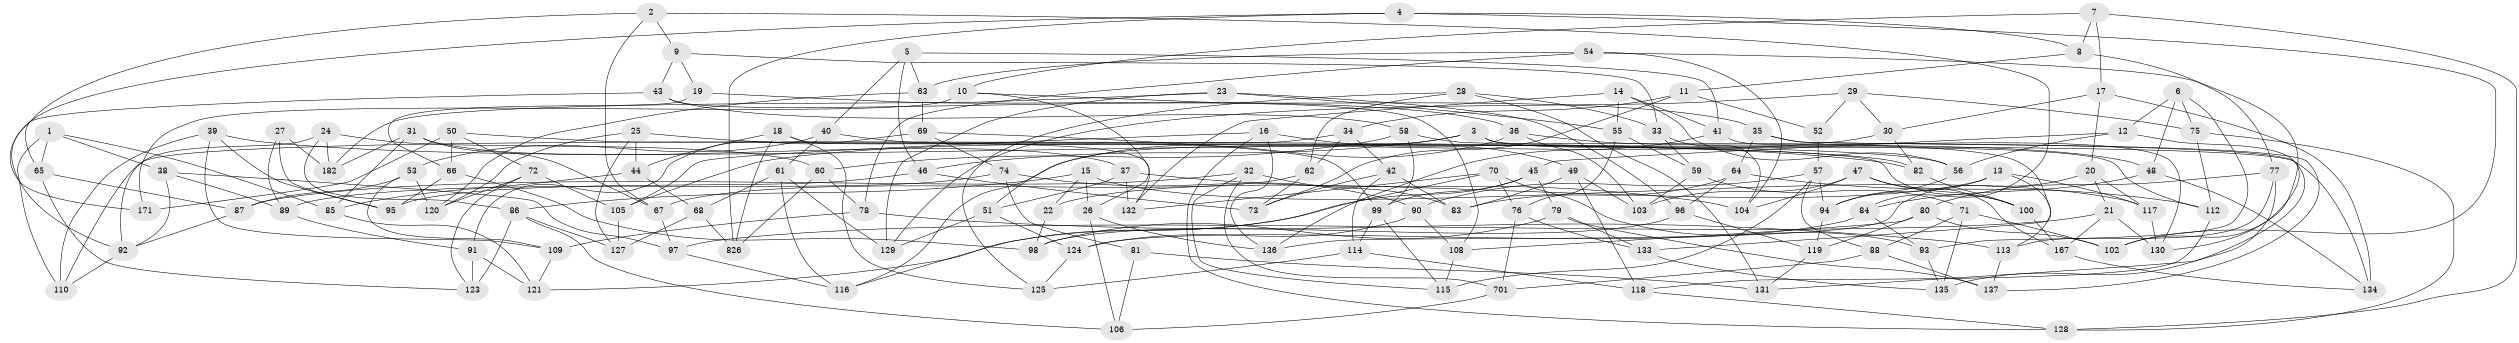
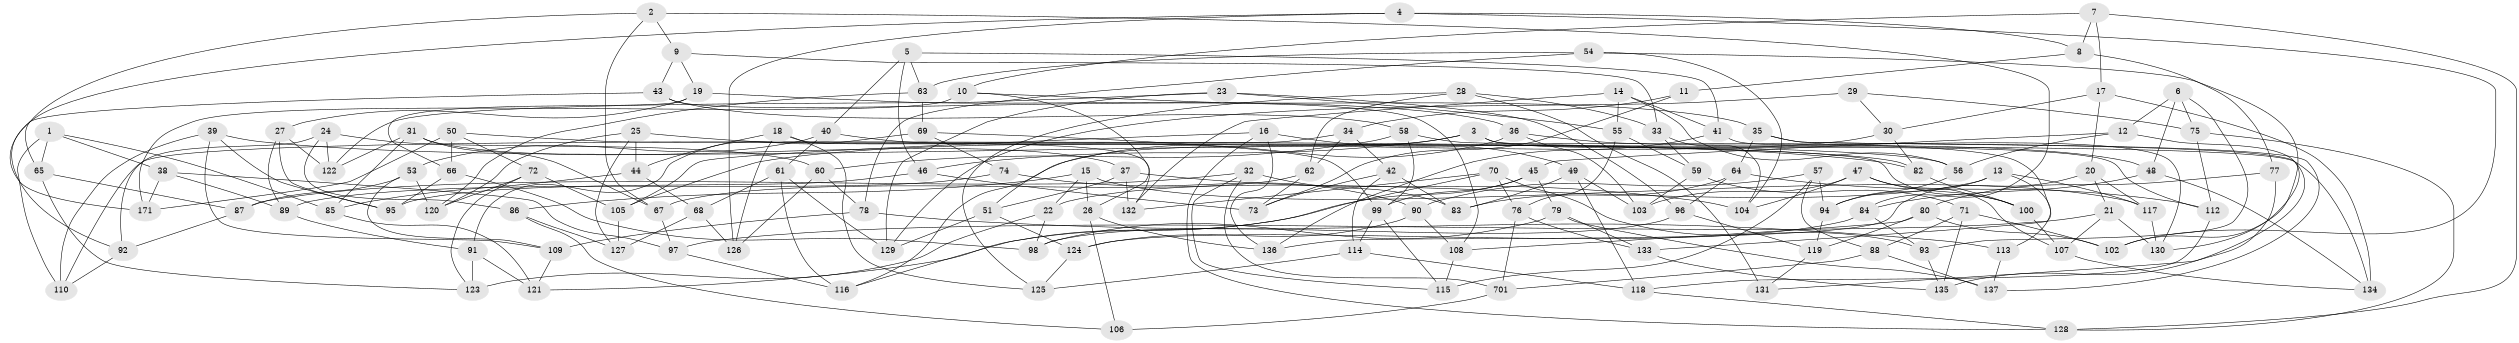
  graph {
    node [color=gray90 style=filled]
    1
    38
    65
    85
    110
    n6 [label=171]
    97
    89
    123
    87
    121
    2
    9
    67
    84
    19
    33
    43
    93
    124
    3
    46
    51
    112
    134
    73
    95
    129
    118
    4
    8
    102
-   126 [label=826]
+   126
    11
    77
    5
    40
    41
    63
    56
    53
    61
    130
    136
    120
    69
    6
    12
    48
    75
    45
    128
    135
    7
    10
    17
    26
    35
    20
    30
    34
-   52
    113
    80
    27
    36
    66
    59
    104
    92
    58
    108
    106
    131
    64
    137
    62
    42
    57
    79
    99
    94
    13
    22
    117
    98
    119
    14
    55
    132
    76
    15
    86
    127
    16
    49
    105
    83
    103
    21
    82
    18
    44
    125
    68
-   122 [label=182]
+   122
    116
-   107 [label=167]
+   107
    23
    96
    24
    60
    78
    25
    100
    91
    28
    29
    31
    37
    32
    n122 [label=701]
    115
    71
    114
    39
    109
    133
    47
    50
    72
    88
    90
    54
    74
-   81
    70
    1 -- 38
    1 -- 65
    1 -- 85
    1 -- 110
-   38 -- 92
+   38 -- n6
    38 -- 97
    38 -- 89
    65 -- 123
    65 -- 87
    85 -- 121
    97 -- 116
    89 -- 91
    87 -- 92
    2 -- 65
    2 -- 9
    2 -- 67
    2 -- 84
    9 -- 19
    9 -- 33
    9 -- 43
    67 -- 97
    84 -- 93
    84 -- 124
+   19 -- 27
    19 -- 36
    19 -- 66
    33 -- 59
    33 -- 104
    43 -- 92
    43 -- 58
    43 -- 108
    93 -- 135
    124 -- 125
    3 -- 46
    3 -- 51
    3 -- 112
    3 -- 134
    46 -- 73
    46 -- 95
    51 -- 124
    51 -- 129
    112 -- 118
    118 -- 128
    4 -- n6
    4 -- 8
    4 -- 102
    4 -- 126
    8 -- 11
    8 -- 77
    11 -- 73
    11 -- 34
-   11 -- 52
    77 -- 135
-   77 -- 113
    77 -- 80
    5 -- 46
    5 -- 40
    5 -- 41
    5 -- 63
    40 -- 56
    40 -- 53
    40 -- 61
    41 -- 130
    41 -- 136
    63 -- 120
    63 -- 69
    56 -- 94
    53 -- 87
    53 -- 120
    53 -- 109
    61 -- 129
    61 -- 68
    61 -- 116
    69 -- 99
    69 -- 91
    69 -- 74
    6 -- 93
    6 -- 12
    6 -- 48
    6 -- 75
    12 -- 56
    12 -- 130
    12 -- 45
    48 -- 84
    48 -- 134
    75 -- 112
    75 -- 128
    45 -- 121
    45 -- 79
    45 -- 99
    7 -- 8
    7 -- 128
    7 -- 10
    7 -- 17
    10 -- n6
    10 -- 26
    10 -- 35
    17 -- 134
    17 -- 20
    17 -- 30
    26 -- 136
    26 -- 106
    35 -- 131
    35 -- 64
    35 -- 137
    20 -- 136
    20 -- 117
    20 -- 21
    30 -- 105
    30 -- 82
    34 -- 110
    34 -- 62
    34 -- 42
-   52 -- 57
    113 -- 137
    80 -- 102
    80 -- 108
    80 -- 119
    27 -- 89
    27 -- 95
    27 -- 122
    36 -- 48
    36 -- 103
    36 -- 116
    66 -- 95
    66 -- 98
    59 -- 103
    59 -- 71
    92 -- 110
    58 -- 99
    58 -- 60
    58 -- 133
    108 -- 115
    64 -- 112
    64 -- 83
    64 -- 96
    62 -- 67
    62 -- 73
    42 -- 73
    42 -- 83
    42 -- 114
    57 -- 94
    57 -- 115
    57 -- 88
    57 -- 90
    79 -- 137
    79 -- 98
    79 -- 133
    99 -- 115
    99 -- 114
    94 -- 119
    13 -- 113
    13 -- 94
    13 -- 22
    13 -- 117
-   86 -- 123
+   22 -- 123
    22 -- 98
    117 -- 130
    119 -- 131
    14 -- 41
    14 -- 56
    14 -- 55
    14 -- 132
    55 -- 59
    55 -- 76
    76 -- n122
    76 -- 133
    15 -- 26
    15 -- 22
    15 -- 117
    15 -- 86
    86 -- 106
    86 -- 127
    16 -- 136
    16 -- 128
    16 -- 49
    16 -- 105
    49 -- 118
    49 -- 83
    49 -- 103
    105 -- 127
    21 -- 97
    21 -- 130
    21 -- 107
    82 -- 100
    18 -- 126
    18 -- 132
    18 -- 44
    18 -- 125
    44 -- 85
    44 -- 68
    68 -- 126
    68 -- 127
    107 -- 134
    23 -- 129
    23 -- 55
    23 -- 122
    23 -- 96
    96 -- 98
    96 -- 119
    24 -- 92
    24 -- 86
    24 -- 122
    24 -- 60
    60 -- 126
    60 -- 78
    78 -- 113
    78 -- 109
    25 -- 120
    25 -- 127
    25 -- 82
    25 -- 44
    100 -- 107
    91 -- 123
    91 -- 121
    28 -- 33
    28 -- 131
    28 -- 62
    28 -- 125
    29 -- 129
    29 -- 75
    29 -- 30
-   29 -- 52
    31 -- 85
    31 -- 67
    31 -- 122
    31 -- 37
    37 -- 51
    37 -- 104
    37 -- 132
    32 -- 87
    32 -- 83
    32 -- n122
    32 -- 115
    n122 -- 106
    71 -- 102
    71 -- 135
    71 -- 88
    114 -- 118
    114 -- 125
    39 -- 110
    39 -- 95
    39 -- 82
    39 -- 109
    109 -- 121
    133 -- 135
    47 -- 104
    47 -- 103
    47 -- 107
    47 -- 100
    50 -- n6
    50 -- 66
    50 -- 100
    50 -- 72
    72 -- 123
    72 -- 120
    72 -- 105
    88 -- 137
    88 -- n122
    90 -- 124
    90 -- 108
    54 -- 102
    54 -- 63
    54 -- 104
    54 -- 78
    74 -- 89
    74 -- 90
-   74 -- 81
-   81 -- 106
-   81 -- 131
    70 -- 93
    70 -- 132
    70 -- 76
    70 -- 116
  }
